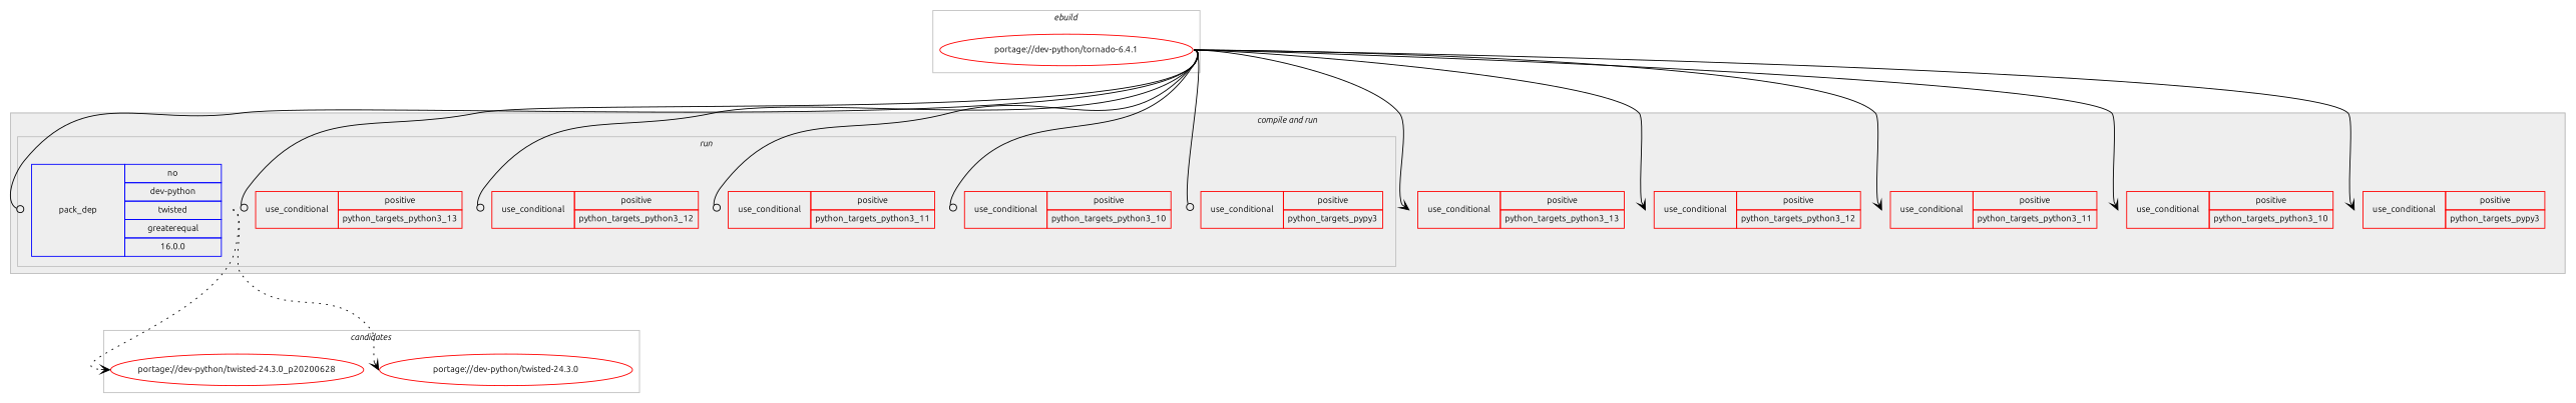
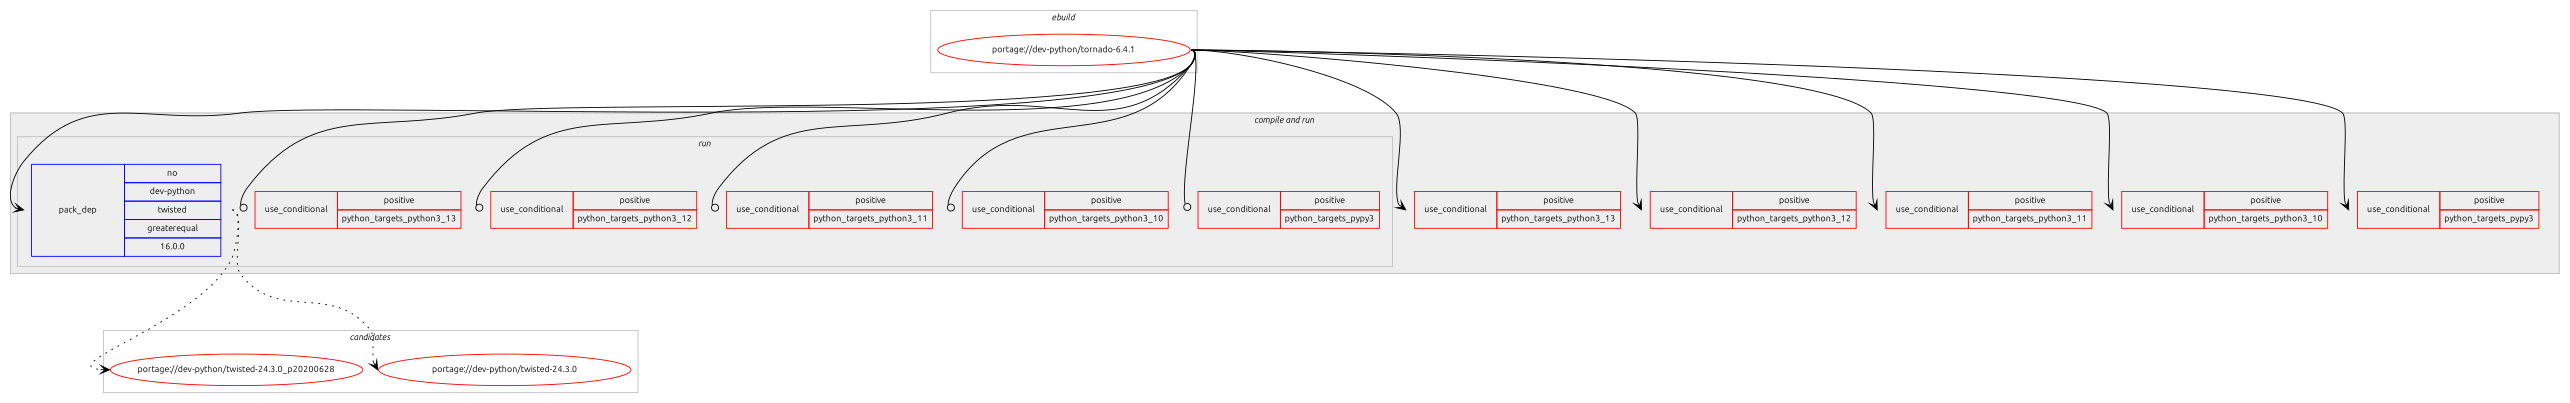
  digraph {
    compound=true
    concentrate=true
    fontname=Ubuntu
    fontsize=10
    newrank=true
    rankdir=TB
    ranksep=1.5
    node [color=red fontname=Ubuntu fontsize=10 shape=none]
    edge [arrowhead=vee fontname=Ubuntu headport=w style=solid tailport=e weight=20]
    n1 [label="portage://dev-python/tornado-6.4.1" width=4 shape=""]
    n2 [label=<<TABLE BORDER="0" CELLBORDER="1" CELLSPACING="0" CELLPADDING="4"><TR><TD ROWSPAN="3" CELLPADDING="10">use_conditional</TD></TR><TR><TD>positive</TD></TR><TR><TD>python_targets_pypy3</TD></TR></TABLE>>]
    n3 [label=<<TABLE BORDER="0" CELLBORDER="1" CELLSPACING="0" CELLPADDING="4"><TR><TD ROWSPAN="3" CELLPADDING="10">use_conditional</TD></TR><TR><TD>positive</TD></TR><TR><TD>python_targets_python3_10</TD></TR></TABLE>>]
    n4 [label=<<TABLE BORDER="0" CELLBORDER="1" CELLSPACING="0" CELLPADDING="4"><TR><TD ROWSPAN="3" CELLPADDING="10">use_conditional</TD></TR><TR><TD>positive</TD></TR><TR><TD>python_targets_python3_11</TD></TR></TABLE>>]
    n5 [label=<<TABLE BORDER="0" CELLBORDER="1" CELLSPACING="0" CELLPADDING="4"><TR><TD ROWSPAN="3" CELLPADDING="10">use_conditional</TD></TR><TR><TD>positive</TD></TR><TR><TD>python_targets_python3_12</TD></TR></TABLE>>]
    n6 [label=<<TABLE BORDER="0" CELLBORDER="1" CELLSPACING="0" CELLPADDING="4"><TR><TD ROWSPAN="3" CELLPADDING="10">use_conditional</TD></TR><TR><TD>positive</TD></TR><TR><TD>python_targets_python3_13</TD></TR></TABLE>>]
    n7 [label=<<TABLE BORDER="0" CELLBORDER="1" CELLSPACING="0" CELLPADDING="4"><TR><TD ROWSPAN="3" CELLPADDING="10">use_conditional</TD></TR><TR><TD>positive</TD></TR><TR><TD>python_targets_pypy3</TD></TR></TABLE>>]
    n8 [label=<<TABLE BORDER="0" CELLBORDER="1" CELLSPACING="0" CELLPADDING="4"><TR><TD ROWSPAN="3" CELLPADDING="10">use_conditional</TD></TR><TR><TD>positive</TD></TR><TR><TD>python_targets_python3_10</TD></TR></TABLE>>]
    n9 [label=<<TABLE BORDER="0" CELLBORDER="1" CELLSPACING="0" CELLPADDING="4"><TR><TD ROWSPAN="3" CELLPADDING="10">use_conditional</TD></TR><TR><TD>positive</TD></TR><TR><TD>python_targets_python3_11</TD></TR></TABLE>>]
    n10 [label=<<TABLE BORDER="0" CELLBORDER="1" CELLSPACING="0" CELLPADDING="4"><TR><TD ROWSPAN="3" CELLPADDING="10">use_conditional</TD></TR><TR><TD>positive</TD></TR><TR><TD>python_targets_python3_12</TD></TR></TABLE>>]
    n11 [label=<<TABLE BORDER="0" CELLBORDER="1" CELLSPACING="0" CELLPADDING="4"><TR><TD ROWSPAN="3" CELLPADDING="10">use_conditional</TD></TR><TR><TD>positive</TD></TR><TR><TD>python_targets_python3_13</TD></TR></TABLE>>]
    n12 [color=blue label=<<TABLE BORDER="0" CELLBORDER="1" CELLSPACING="0" CELLPADDING="4" WIDTH="220"><TR><TD ROWSPAN="6" CELLPADDING="30">pack_dep</TD></TR><TR><TD WIDTH="110">no</TD></TR><TR><TD>dev-python</TD></TR><TR><TD>twisted</TD></TR><TR><TD>greaterequal</TD></TR><TR><TD>16.0.0</TD></TR></TABLE>>]
    n13 [label="portage://dev-python/twisted-24.3.0" width=4 shape=""]
    n14 [label="portage://dev-python/twisted-24.3.0_p20200628" width=4 shape=""]
    subgraph cluster_1 {
      color=gray
      label=<<i>ebuild</i>>
      rank=same
      n1
    }
    subgraph cluster_2 {
      color=gray
      label=<<i>dependencies</i>>
      subgraph cluster_3 {
        color=gray
        fillcolor="#eeeeee"
        label=<<i>compile</i>>
        style=filled
        subgraph sub_4 {
          color=gray
          fillcolor="#eeeeee"
          label=<<i>compile</i>>
          style=filled
          n2
        }
        subgraph sub_5 {
          color=gray
          fillcolor="#eeeeee"
          label=<<i>compile</i>>
          style=filled
          n3
        }
        subgraph sub_6 {
          color=gray
          fillcolor="#eeeeee"
          label=<<i>compile</i>>
          style=filled
          n4
        }
        subgraph sub_7 {
          color=gray
          fillcolor="#eeeeee"
          label=<<i>compile</i>>
          style=filled
          n5
        }
        subgraph sub_8 {
          color=gray
          fillcolor="#eeeeee"
          label=<<i>compile</i>>
          style=filled
          n6
        }
      }
      subgraph cluster_9 {
        color=gray
        fillcolor="#eeeeee"
        label=<<i>compile and run</i>>
        style=filled
      }
      subgraph cluster_10 {
        color=gray
        fillcolor="#eeeeee"
        label=<<i>run</i>>
        style=filled
        subgraph sub_11 {
          color=gray
          fillcolor="#eeeeee"
          label=<<i>run</i>>
          style=filled
          n7
        }
        subgraph sub_12 {
          color=gray
          fillcolor="#eeeeee"
          label=<<i>run</i>>
          style=filled
          n8
        }
        subgraph sub_13 {
          color=gray
          fillcolor="#eeeeee"
          label=<<i>run</i>>
          style=filled
          n9
        }
        subgraph sub_14 {
          color=gray
          fillcolor="#eeeeee"
          label=<<i>run</i>>
          style=filled
          n10
        }
        subgraph sub_15 {
          color=gray
          fillcolor="#eeeeee"
          label=<<i>run</i>>
          style=filled
          n11
        }
        subgraph sub_16 {
          color=gray
          fillcolor="#eeeeee"
          label=<<i>run</i>>
          style=filled
          n12
        }
      }
    }
    subgraph cluster_17 {
      color=gray
      label=<<i>candidates</i>>
      rank=same
      subgraph sub_18 {
        color=black
        label=<<i>candidates</i>>
        nodesep=1
        rank=same
        n13
        n14
      }
    }
    n1 -> n2
    n1 -> n3
    n1 -> n4
    n1 -> n5
    n1 -> n6
    n1 -> n7 [arrowhead=odot]
    n1 -> n8 [arrowhead=odot]
    n1 -> n9 [arrowhead=odot]
    n1 -> n10 [arrowhead=odot]
    n1 -> n11 [arrowhead=odot]
-   n1 -> n12 [arrowhead=odot]
+   n1 -> n12
    n12 -> n13 [style=dotted weight=100]
    n12 -> n14 [style=dotted weight=100]
  }
